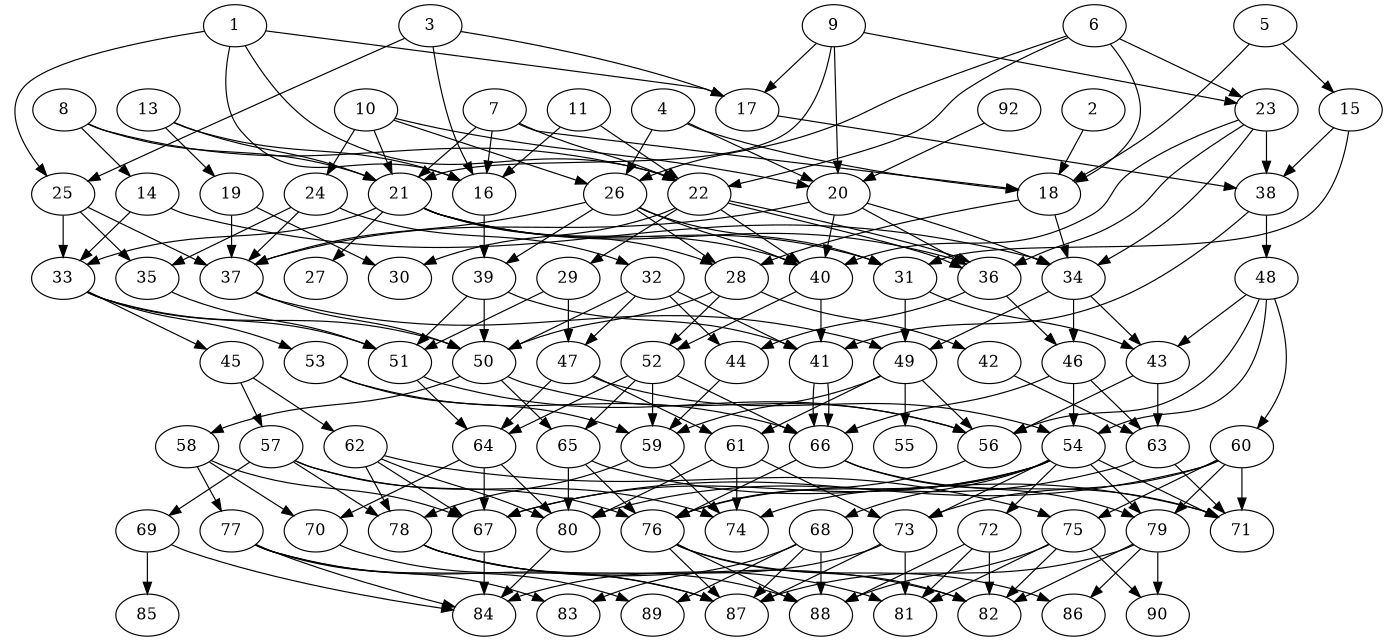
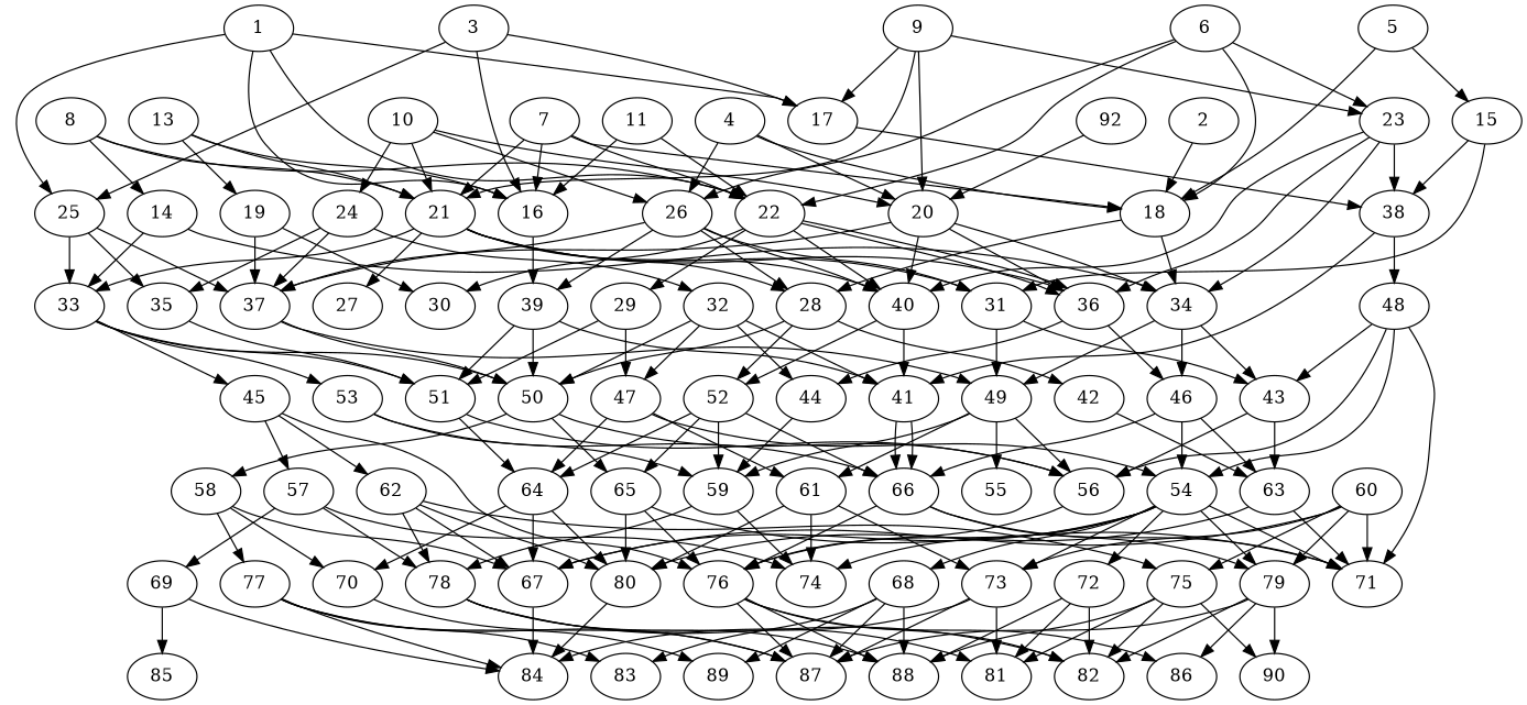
  digraph {
    node [alpha=0.01]
    1 [alpha=0.11]
    16 [alpha=0.00]
    17 [alpha=0.03]
    22
    25 [alpha=0.02]
    39 [alpha=0.08]
    38 [alpha=0.17]
    30 [alpha=0.09]
    36 [alpha=0.04]
    40 [alpha=0.18]
    29 [alpha=0.16]
    33 [alpha=0.12]
    37 [alpha=0.19]
    35 [alpha=0.12]
    50 [alpha=0.09]
    51 [alpha=0.05]
    41 [alpha=0.07]
    48 [alpha=0.07]
    46 [alpha=0.19]
    44 [alpha=0.06]
    52 [alpha=0.13]
    27 [alpha=0.15]
    47 [alpha=0.00]
    45
    53 [alpha=0.12]
    49 [alpha=0.10]
    2 [alpha=0.03]
    18 [alpha=0.19]
    34 [alpha=0.09]
    28 [alpha=0.04]
    43 [alpha=0.04]
    42 [alpha=0.08]
    3 [alpha=0.07]
    4 [alpha=0.05]
    20 [alpha=0.19]
    26 [alpha=0.07]
    31 [alpha=0.08]
    5 [alpha=0.17]
    15 [alpha=0.02]
    6 [alpha=0.04]
    23 [alpha=0.12]
    7 [alpha=0.12]
    21 [alpha=0.06]
    8 [alpha=0.10]
    14
    9 [alpha=0.13]
    10
    24 [alpha=0.07]
    32 [alpha=0.18]
    11 [alpha=0.16]
    n51 [alpha=0.02 label=92]
    13 [alpha=0.17]
    19 [alpha=0.13]
    56 [alpha=0.14]
    58 [alpha=0.13]
    65 [alpha=0.04]
    64 [alpha=0.19]
    57 [alpha=0.17]
    62 [alpha=0.05]
    66 [alpha=0.05]
    59 [alpha=0.13]
    63 [alpha=0.04]
    61 [alpha=0.14]
    55 [alpha=0.15]
    54 [alpha=0.09]
    60 [alpha=0.09]
    71
    80 [alpha=0.15]
    76 [alpha=0.19]
    67 [alpha=0.04]
    70 [alpha=0.17]
    77 [alpha=0.18]
    79
    74 [alpha=0.03]
    78
    68 [alpha=0.09]
    72 [alpha=0.03]
    73 [alpha=0.06]
    69 [alpha=0.16]
    75 [alpha=0.02]
    87 [alpha=0.06]
    88 [alpha=0.06]
    82 [alpha=0.13]
    86
    90 [alpha=0.14]
    84 [alpha=0.03]
    81 [alpha=0.00]
    85
    83 [alpha=0.15]
    89 [alpha=0.12]
    1 -> 16
    1 -> 17
    1 -> 22
    1 -> 25
    16 -> 39
    17 -> 38
    22 -> 30
    22 -> 36
    22 -> 36
    22 -> 40
    22 -> 29
    25 -> 33
    25 -> 37
    25 -> 35
    39 -> 50
    39 -> 51
    39 -> 41
    38 -> 41
    38 -> 48
    36 -> 46
    36 -> 44
    40 -> 41
    40 -> 52
    29 -> 51
    29 -> 47
    33 -> 50
    33 -> 51
    33 -> 45
    33 -> 53
    37 -> 50
    37 -> 49
    35 -> 51
    50 -> 56
    50 -> 58
    50 -> 65
    51 -> 56
    51 -> 64
    41 -> 66
    41 -> 66
    48 -> 43
    48 -> 56
    48 -> 54
-   48 -> 60
+   48 -> 71
    46 -> 66
    46 -> 63
    46 -> 54
    44 -> 59
    52 -> 65
    52 -> 64
    52 -> 66
    52 -> 59
    47 -> 64
    47 -> 61
    47 -> 54
    45 -> 57
    45 -> 62
    53 -> 66
    53 -> 59
    49 -> 56
    49 -> 59
    49 -> 61
    49 -> 55
    2 -> 18
    18 -> 34
    18 -> 28
    34 -> 46
    34 -> 49
    34 -> 43
    28 -> 50
    28 -> 52
    28 -> 42
    43 -> 56
    43 -> 63
    42 -> 63
    3 -> 16
    3 -> 17
    3 -> 25
    4 -> 18
    4 -> 20
    4 -> 26
    20 -> 36
    20 -> 40
    20 -> 37
    20 -> 34
    26 -> 39
    26 -> 40
    26 -> 37
    26 -> 28
    26 -> 31
    31 -> 49
    31 -> 43
    5 -> 18
    5 -> 15
    15 -> 38
    15 -> 31
    6 -> 22
    6 -> 18
    6 -> 26
    6 -> 23
    23 -> 38
    23 -> 36
    23 -> 40
    23 -> 34
    7 -> 16
    7 -> 22
    7 -> 18
    7 -> 21
    21 -> 36
    21 -> 40
    21 -> 33
    21 -> 27
    21 -> 28
    21 -> 31
    8 -> 22
    8 -> 21
    8 -> 14
    14 -> 33
    14 -> 34
    9 -> 17
    9 -> 20
    9 -> 23
    9 -> 21
    10 -> 20
    10 -> 26
    10 -> 21
    10 -> 24
    24 -> 37
    24 -> 35
    24 -> 32
    32 -> 50
    32 -> 41
    32 -> 44
    32 -> 47
    11 -> 16
    11 -> 22
    n51 -> 20
    13 -> 16
    13 -> 21
    13 -> 19
    19 -> 30
    19 -> 37
    56 -> 76
    58 -> 67
    58 -> 70
    58 -> 77
    65 -> 71
    65 -> 80
    65 -> 76
    64 -> 80
    64 -> 67
    64 -> 70
-   57 -> 76
+   45 -> 76
    57 -> 74
    57 -> 78
    57 -> 69
    62 -> 80
    62 -> 67
    62 -> 78
    62 -> 75
    66 -> 71
    66 -> 76
    66 -> 79
    59 -> 74
    59 -> 78
    63 -> 71
    63 -> 80
    61 -> 80
    61 -> 74
    61 -> 73
    54 -> 71
    54 -> 76
    54 -> 67
    54 -> 79
    54 -> 74
    54 -> 68
    54 -> 72
    54 -> 73
    60 -> 71
    60 -> 67
    60 -> 79
    60 -> 73
    60 -> 75
    80 -> 84
    76 -> 87
    76 -> 88
    76 -> 82
    76 -> 86
    67 -> 84
    70 -> 87
    77 -> 87
    77 -> 84
    77 -> 83
    77 -> 89
    79 -> 87
    79 -> 82
    79 -> 86
    79 -> 90
    78 -> 88
    78 -> 82
    78 -> 81
    68 -> 87
    68 -> 88
    68 -> 83
    68 -> 89
    72 -> 88
    72 -> 82
    72 -> 81
    73 -> 87
    73 -> 84
    73 -> 81
    69 -> 84
    69 -> 85
    75 -> 88
    75 -> 82
    75 -> 90
    75 -> 81
  }
